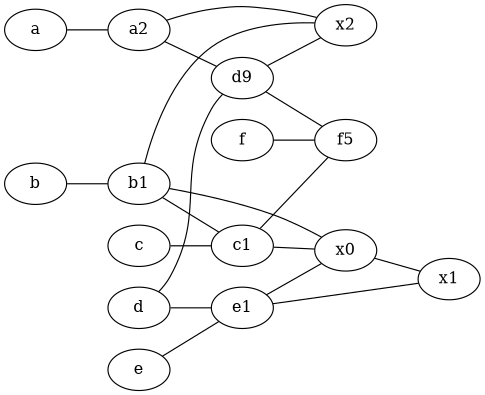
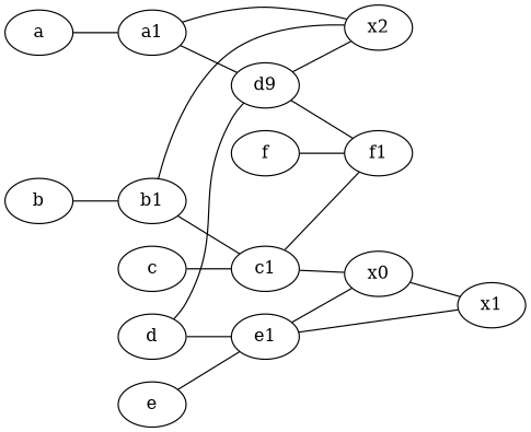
  graph {
    rankdir=LR
    node [labelfontsize=50]
    b1
    c1
    x2
    x0
-   f1 [label=f5]
+   f1
    x1
    f
-   a1 [label=a2]
+   a1
    n9 [label=d9]
    e1
    e
    b
    d
    c
    a
    b1 -- c1
    b1 -- x2
-   b1 -- x0
    c1 -- x0
    c1 -- f1
    x0 -- x1
    f -- f1
    a1 -- x2
    a1 -- n9
    n9 -- x2
    n9 -- f1
    e1 -- x0
    e1 -- x1
    e -- e1
    b -- b1
    d -- n9
    d -- e1
    c -- c1
    a -- a1
  }
